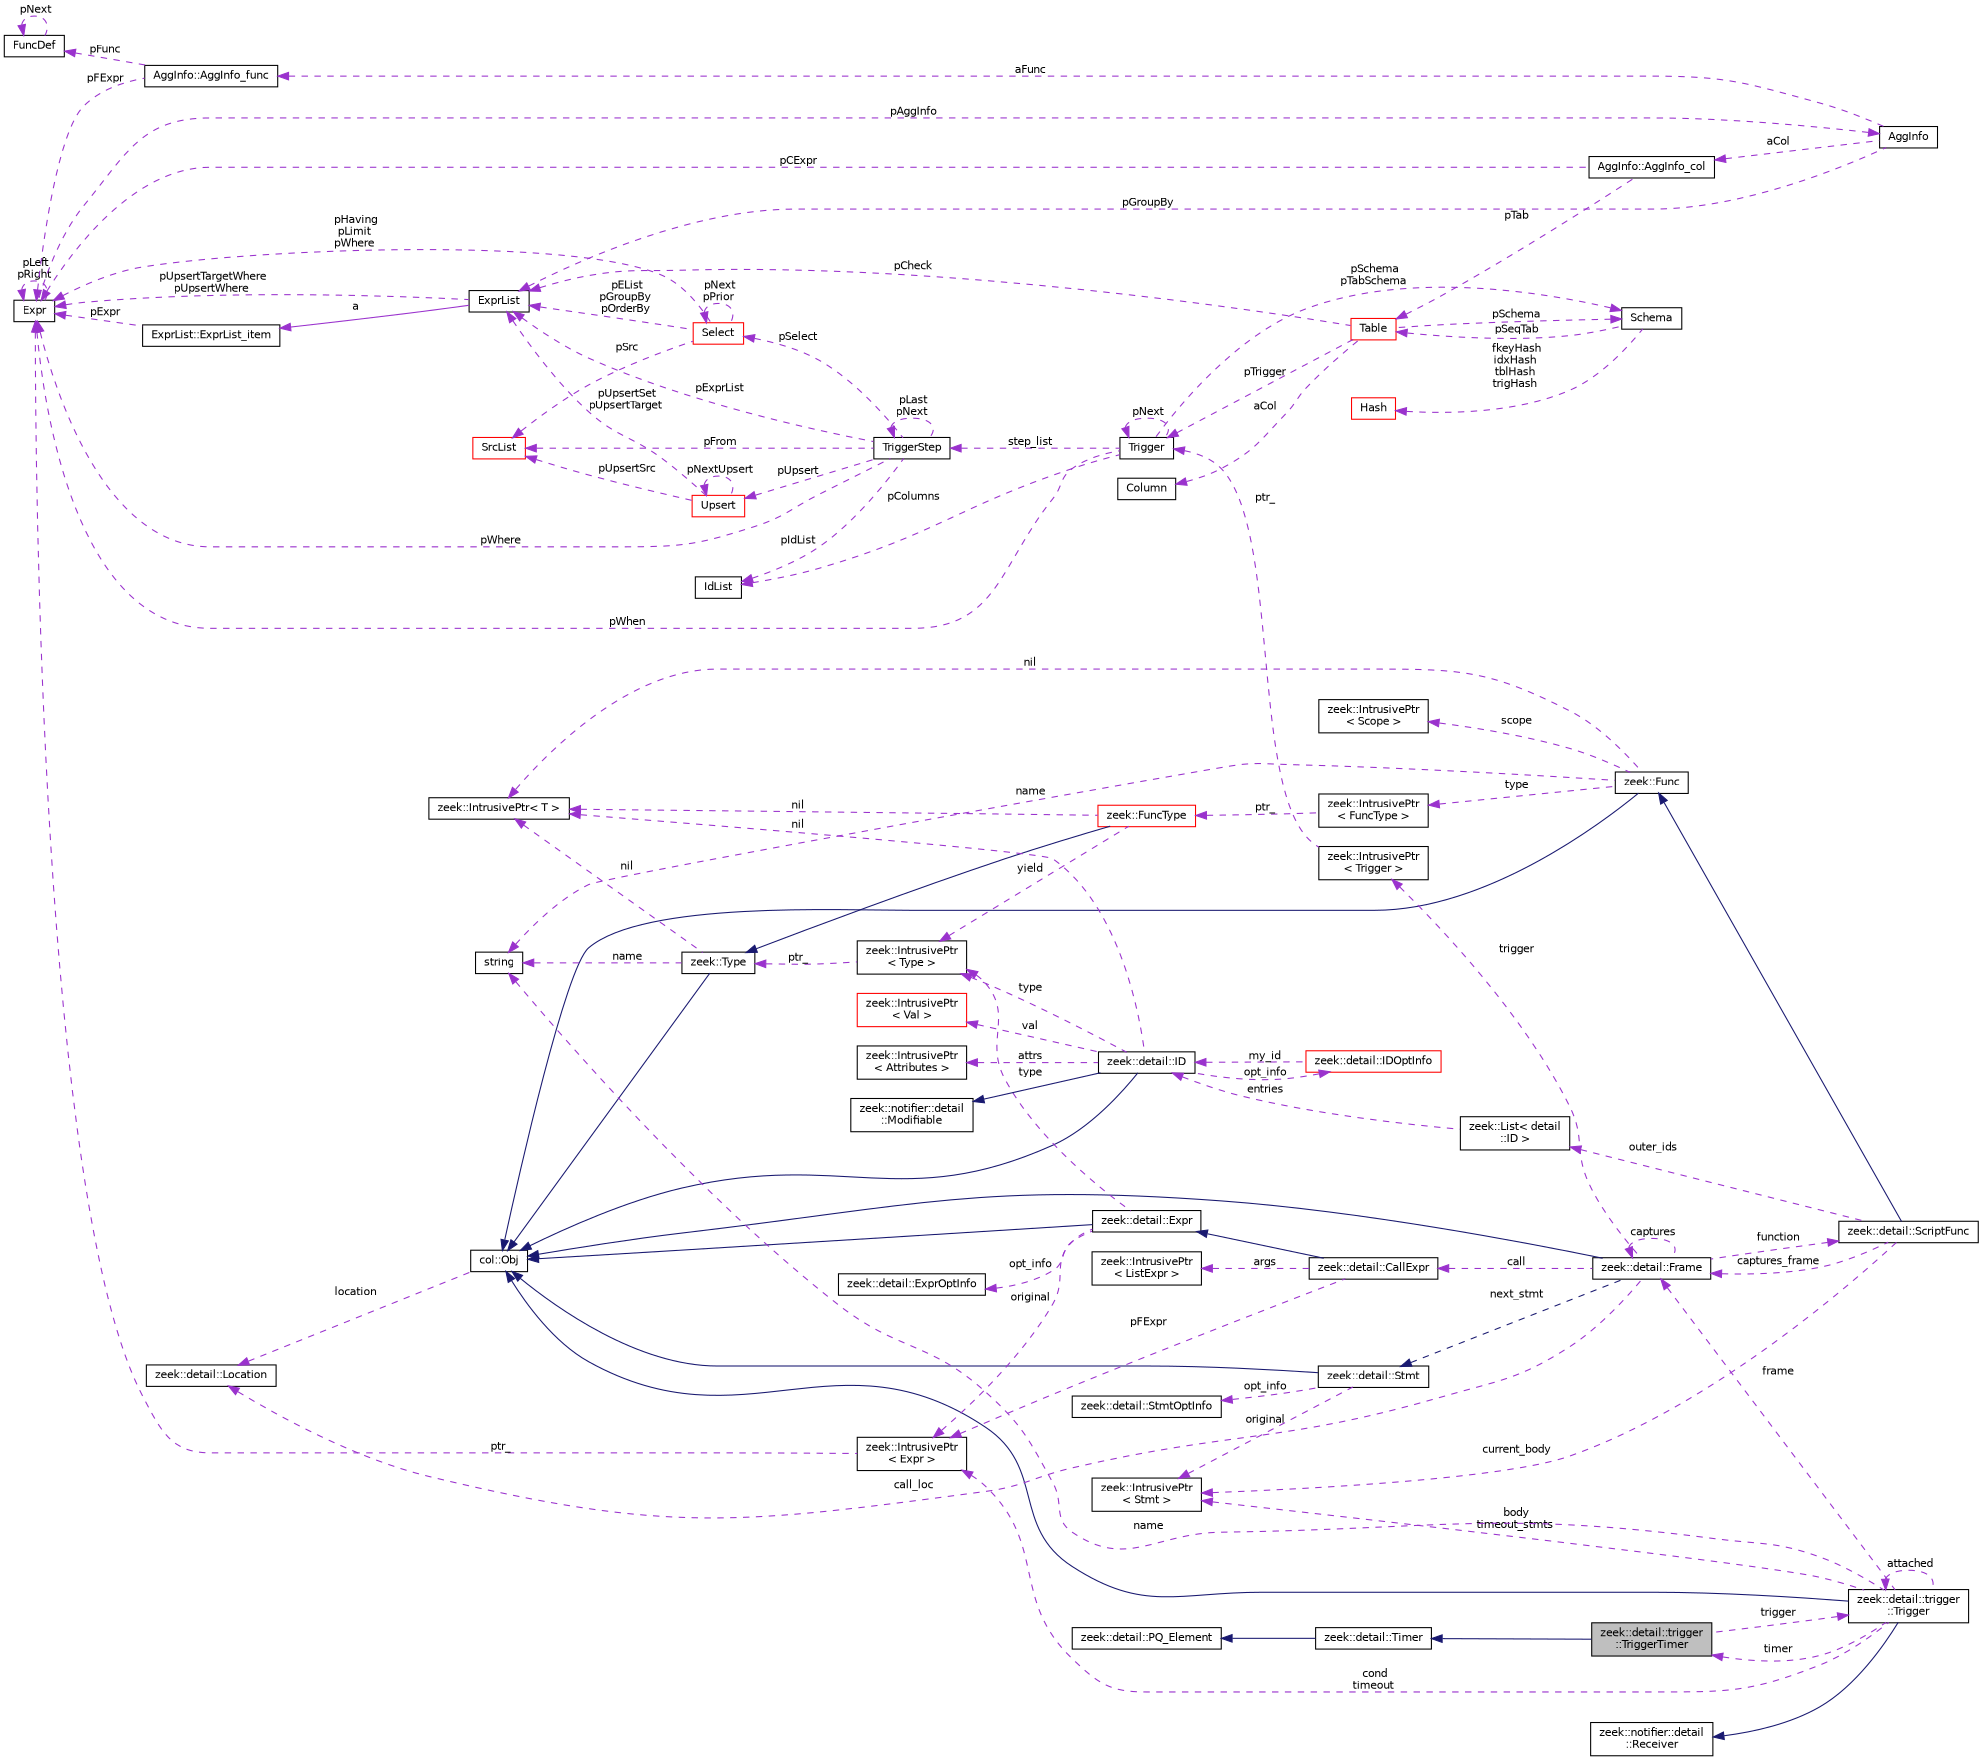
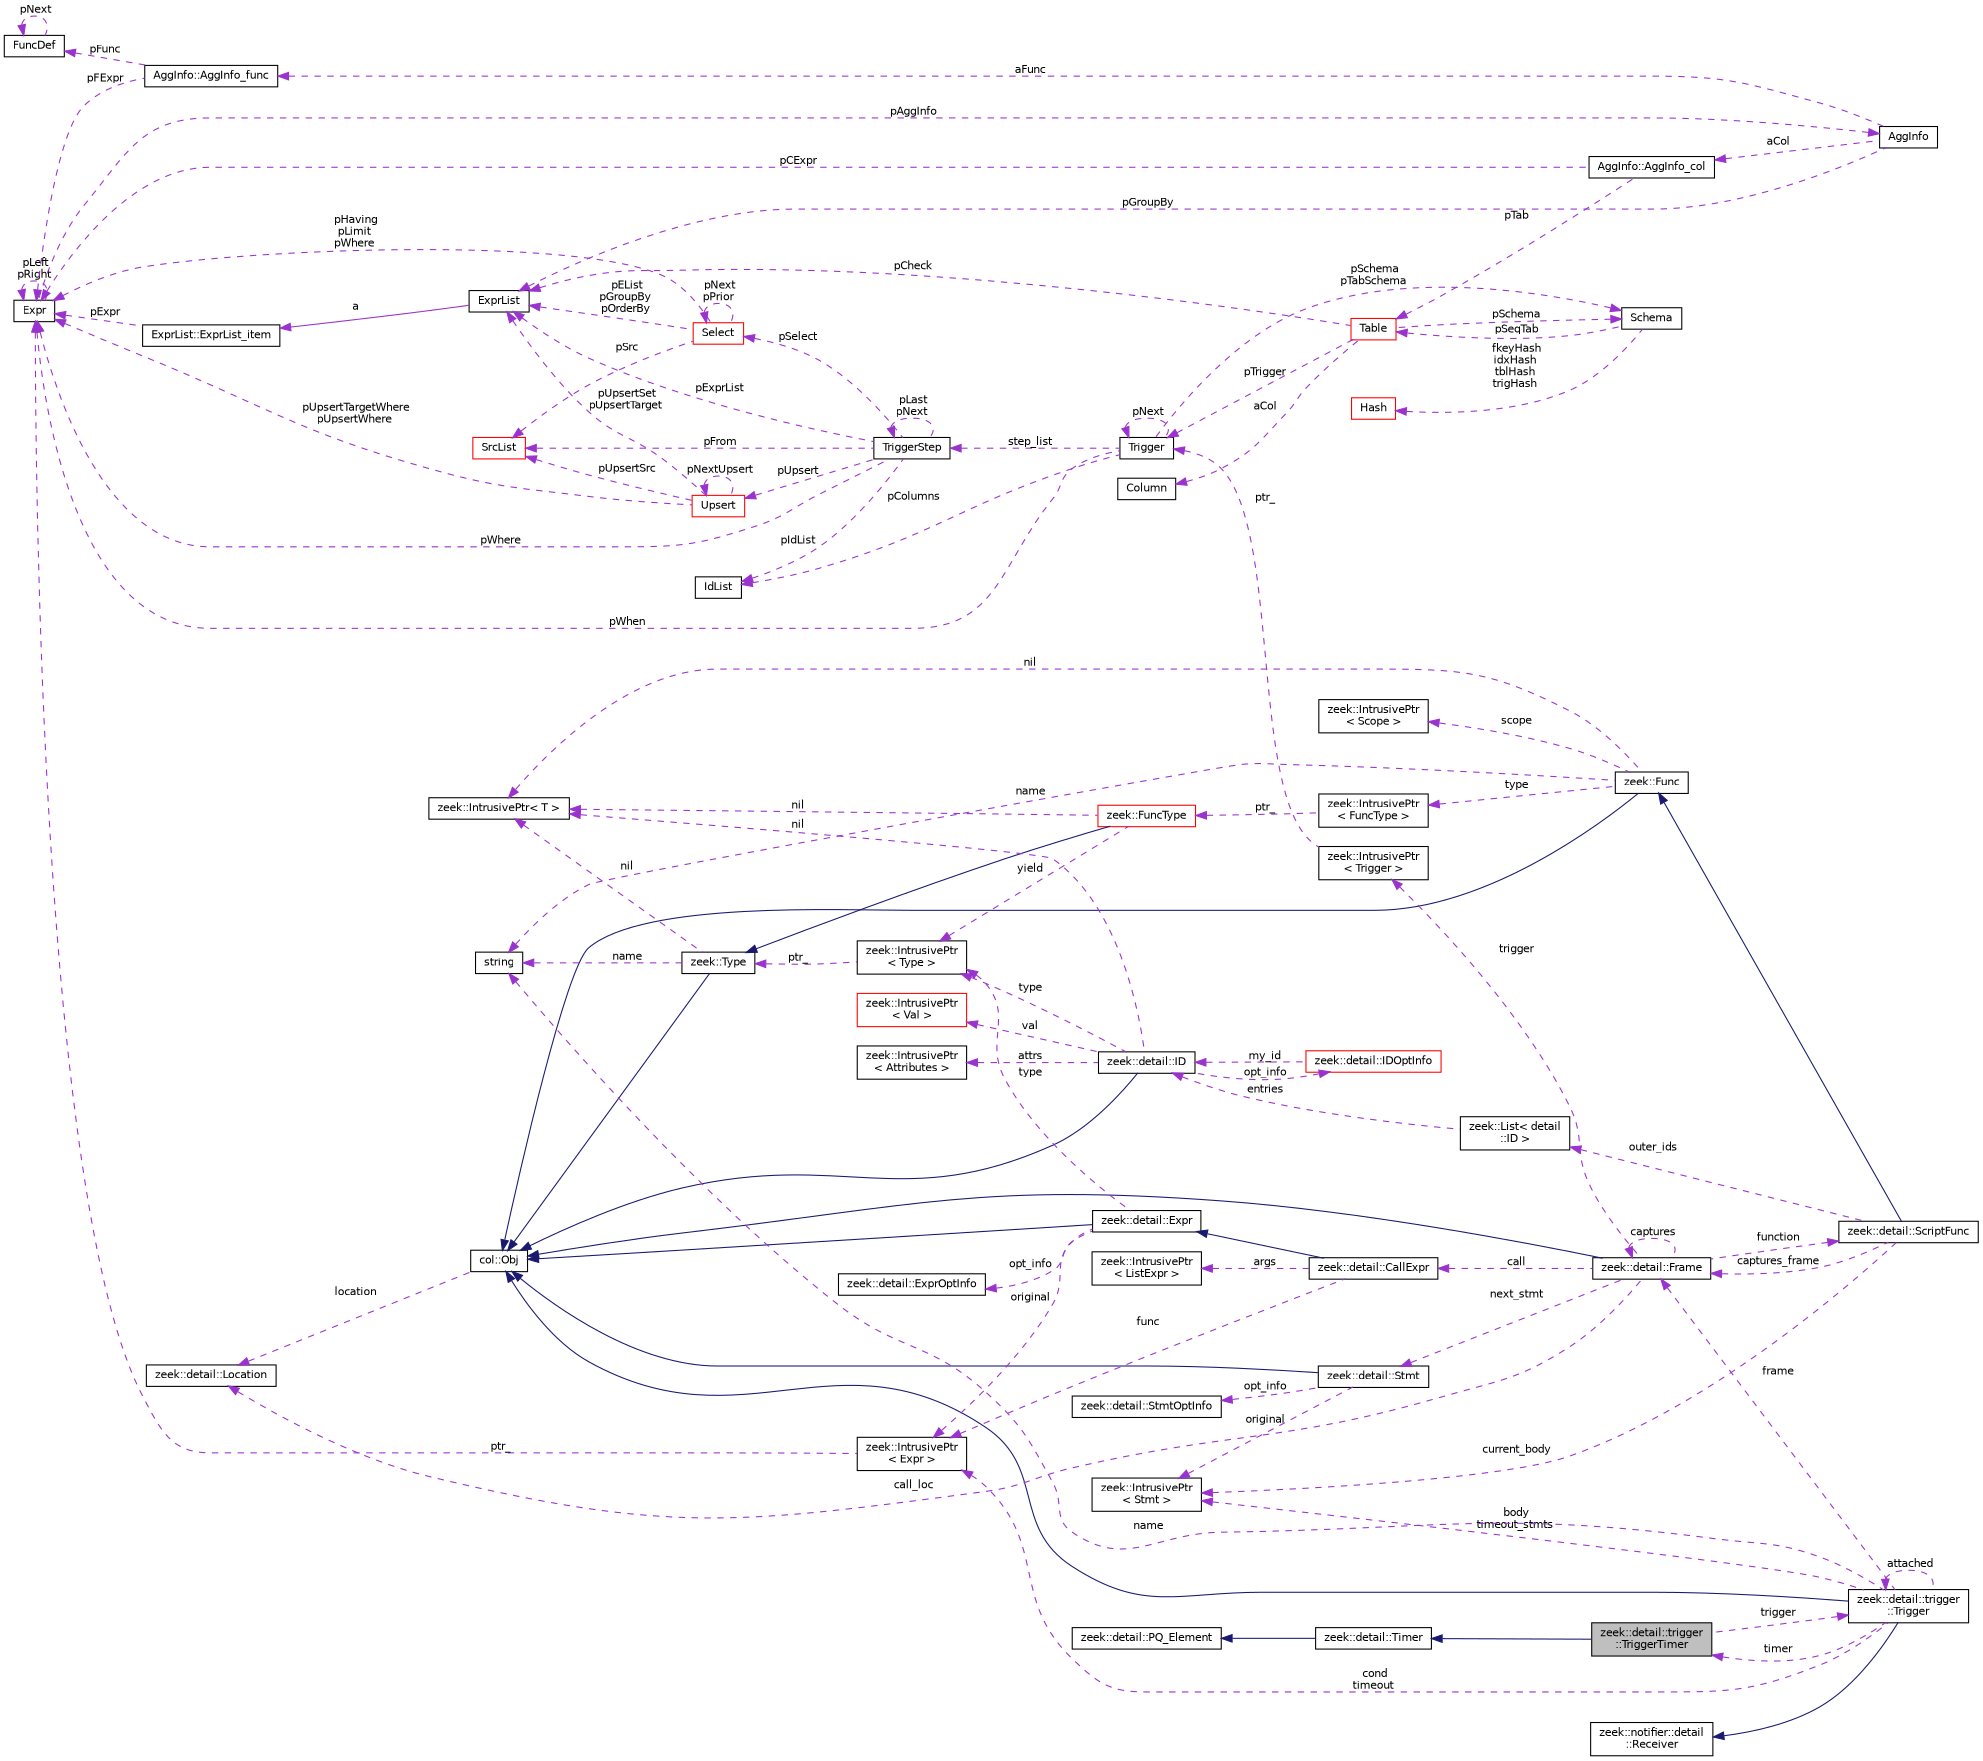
  digraph {
    rankdir=LR
    node [color=black fillcolor=white fontname=Helvetica fontsize=10 shape=record style=filled]
    edge [color=darkorchid3 dir=back fontname=Helvetica fontsize=10 labelfontname=Helvetica labelfontsize=10 style=dashed]
    n1 [fillcolor=grey75 fontcolor=black height=0.2 label="zeek::detail::trigger\l::TriggerTimer" width=0.4]
    n2 [height=0.2 label="zeek::detail::trigger\l::Trigger" width=0.4]
    n3 [height=0.2 label="zeek::detail::Timer" width=0.4]
    n4 [height=0.2 label="zeek::detail::PQ_Element" width=0.4]
    n5 [height=0.2 label="col::Obj" width=0.4]
    n6 [height=0.2 label="zeek::detail::Frame" width=0.4]
    n7 [height=0.2 label="zeek::Func" width=0.4]
    n8 [height=0.2 label="zeek::Type" width=0.4]
    n9 [height=0.2 label="zeek::detail::ID" width=0.4]
    n10 [height=0.2 label="zeek::detail::Stmt" width=0.4]
    n11 [height=0.2 label="zeek::detail::Expr" width=0.4]
    n12 [height=0.2 label="zeek::detail::ScriptFunc" width=0.4]
    n13 [color=red height=0.2 label="zeek::FuncType" width=0.4]
    n14 [height=0.2 label="zeek::IntrusivePtr\l\< Type \>" width=0.4]
    n15 [height=0.2 label="zeek::List\< detail\l::ID \>" width=0.4]
    n16 [color=red height=0.2 label="zeek::detail::IDOptInfo" width=0.4]
    n17 [height=0.2 label="zeek::detail::CallExpr" width=0.4]
    n18 [height=0.2 label="zeek::detail::Location" width=0.4]
    n19 [height=0.2 label="zeek::notifier::detail\l::Receiver" width=0.4]
    n20 [height=0.2 label="zeek::IntrusivePtr\l\< Expr \>" width=0.4]
    n21 [height=0.2 label=Expr width=0.4]
    n22 [height=0.2 label="ExprList::ExprList_item" width=0.4]
    n23 [height=0.2 label="AggInfo::AggInfo_col" width=0.4]
    n24 [height=0.2 label=Trigger width=0.4]
    n25 [height=0.2 label=TriggerStep width=0.4]
    n26 [color=red height=0.2 label=Select width=0.4]
    n27 [color=red height=0.2 label=Upsert width=0.4]
    n28 [height=0.2 label="AggInfo::AggInfo_func" width=0.4]
    n29 [height=0.2 label=ExprList width=0.4]
    n30 [height=0.2 label=AggInfo width=0.4]
    n31 [color=red height=0.2 label=Table width=0.4]
    n32 [height=0.2 label="zeek::IntrusivePtr\l\< Trigger \>" width=0.4]
    n33 [height=0.2 label=Schema width=0.4]
    n34 [height=0.2 label=Column width=0.4]
    n35 [height=0.2 label=IdList width=0.4]
    n36 [color=red height=0.2 label=Hash width=0.4]
    n37 [color=red height=0.2 label=SrcList width=0.4]
    n38 [height=0.2 label=FuncDef width=0.4]
    n39 [height=0.2 label="zeek::IntrusivePtr\l\< Stmt \>" width=0.4]
    n40 [height=0.2 label="zeek::IntrusivePtr\< T \>" width=0.4]
    n41 [height=0.2 label="zeek::IntrusivePtr\l\< FuncType \>" width=0.4]
    n42 [height=0.2 label="zeek::IntrusivePtr\l\< Scope \>" width=0.4]
    n43 [height=0.2 label=string width=0.4]
-   n44 [height=0.2 label="zeek::notifier::detail\l::Modifiable" width=0.4]
    n45 [color=red height=0.2 label="zeek::IntrusivePtr\l\< Val \>" width=0.4]
    n46 [height=0.2 label="zeek::IntrusivePtr\l\< Attributes \>" width=0.4]
    n47 [height=0.2 label="zeek::detail::StmtOptInfo" width=0.4]
    n48 [height=0.2 label="zeek::detail::ExprOptInfo" width=0.4]
    n49 [height=0.2 label="zeek::IntrusivePtr\l\< ListExpr \>" width=0.4]
    n1 -> n2 [label=" timer"]
    n2 -> n1 [label=" trigger"]
    n2 -> n2 [label=" attached"]
    n3 -> n1 [color=midnightblue style=solid]
    n4 -> n3 [color=midnightblue style=solid]
    n5 -> n2 [color=midnightblue style=solid]
    n5 -> n6 [color=midnightblue style=solid]
    n5 -> n7 [color=midnightblue style=solid]
    n5 -> n8 [color=midnightblue style=solid]
    n5 -> n9 [color=midnightblue style=solid]
    n5 -> n10 [color=midnightblue style=solid]
    n5 -> n11 [color=midnightblue style=solid]
    n6 -> n2 [label=" frame"]
    n6 -> n6 [label=" captures"]
    n6 -> n12 [label=" captures_frame"]
    n7 -> n12 [color=midnightblue style=solid]
    n8 -> n13 [color=midnightblue style=solid]
    n8 -> n14 [label=" ptr_"]
    n9 -> n15 [label=" entries"]
    n9 -> n16 [label=" my_id"]
-   n10 -> n6 [color=midnightblue label=" next_stmt"]
+   n10 -> n6 [label=" next_stmt"]
    n11 -> n17 [color=midnightblue style=solid]
    n12 -> n6 [label=" function"]
    n13 -> n41 [label=" ptr_"]
    n14 -> n9 [label=" type"]
    n14 -> n11 [label=" type"]
    n14 -> n13 [label=" yield"]
    n15 -> n12 [label=" outer_ids"]
    n16 -> n9 [label=" opt_info"]
    n17 -> n6 [label=" call"]
    n18 -> n5 [label=" location"]
    n18 -> n6 [label=" call_loc"]
    n19 -> n2 [color=midnightblue style=solid]
    n20 -> n2 [label=" cond\ntimeout"]
    n20 -> n11 [label=" original"]
-   n20 -> n17 [label=" pFExpr"]
+   n20 -> n17 [label=" func"]
    n21 -> n20 [label=" ptr_"]
    n21 -> n21 [label=" pLeft\npRight"]
    n21 -> n22 [label=" pExpr"]
    n21 -> n23 [label=" pCExpr"]
    n21 -> n24 [label=" pWhen"]
    n21 -> n25 [label=" pWhere"]
    n21 -> n26 [label=" pHaving\npLimit\npWhere"]
-   n21 -> n29 [label=" pUpsertTargetWhere\npUpsertWhere"]
+   n21 -> n27 [label=" pUpsertTargetWhere\npUpsertWhere"]
    n21 -> n28 [label=" pFExpr"]
    n22 -> n29 [label=" a" style=solid]
    n23 -> n30 [label=" aCol"]
    n24 -> n24 [label=" pNext"]
    n24 -> n31 [label=" pTrigger"]
    n24 -> n32 [label=" ptr_"]
    n25 -> n24 [label=" step_list"]
    n25 -> n25 [label=" pLast\npNext"]
    n26 -> n25 [label=" pSelect"]
    n26 -> n26 [label=" pNext\npPrior"]
    n27 -> n25 [label=" pUpsert"]
    n27 -> n27 [label=" pNextUpsert"]
    n28 -> n30 [label=" aFunc"]
    n29 -> n25 [label=" pExprList"]
    n29 -> n26 [label=" pEList\npGroupBy\npOrderBy"]
    n29 -> n27 [label=" pUpsertSet\npUpsertTarget"]
    n29 -> n30 [label=" pGroupBy"]
    n29 -> n31 [label=" pCheck"]
    n30 -> n21 [label=" pAggInfo"]
    n31 -> n23 [label=" pTab"]
    n31 -> n33 [label=" pSeqTab"]
    n32 -> n6 [label=" trigger"]
    n33 -> n24 [label=" pSchema\npTabSchema"]
    n33 -> n31 [label=" pSchema"]
    n34 -> n31 [label=" aCol"]
    n35 -> n24 [label=" pColumns"]
    n35 -> n25 [label=" pIdList"]
    n36 -> n33 [label=" fkeyHash\nidxHash\ntblHash\ntrigHash"]
    n37 -> n25 [label=" pFrom"]
    n37 -> n26 [label=" pSrc"]
    n37 -> n27 [label=" pUpsertSrc"]
    n38 -> n28 [label=" pFunc"]
    n38 -> n38 [label=" pNext"]
    n39 -> n2 [label=" body\ntimeout_stmts"]
    n39 -> n10 [label=" original"]
    n39 -> n12 [label=" current_body"]
    n40 -> n7 [label=" nil"]
    n40 -> n8 [label=" nil"]
    n40 -> n9 [label=" nil"]
    n40 -> n13 [label=" nil"]
    n41 -> n7 [label=" type"]
    n42 -> n7 [label=" scope"]
    n43 -> n2 [label=" name"]
    n43 -> n7 [label=" name"]
    n43 -> n8 [label=" name"]
-   n44 -> n9 [color=midnightblue style=solid]
    n45 -> n9 [label=" val"]
    n46 -> n9 [label=" attrs"]
    n47 -> n10 [label=" opt_info"]
    n48 -> n11 [label=" opt_info"]
    n49 -> n17 [label=" args"]
  }
